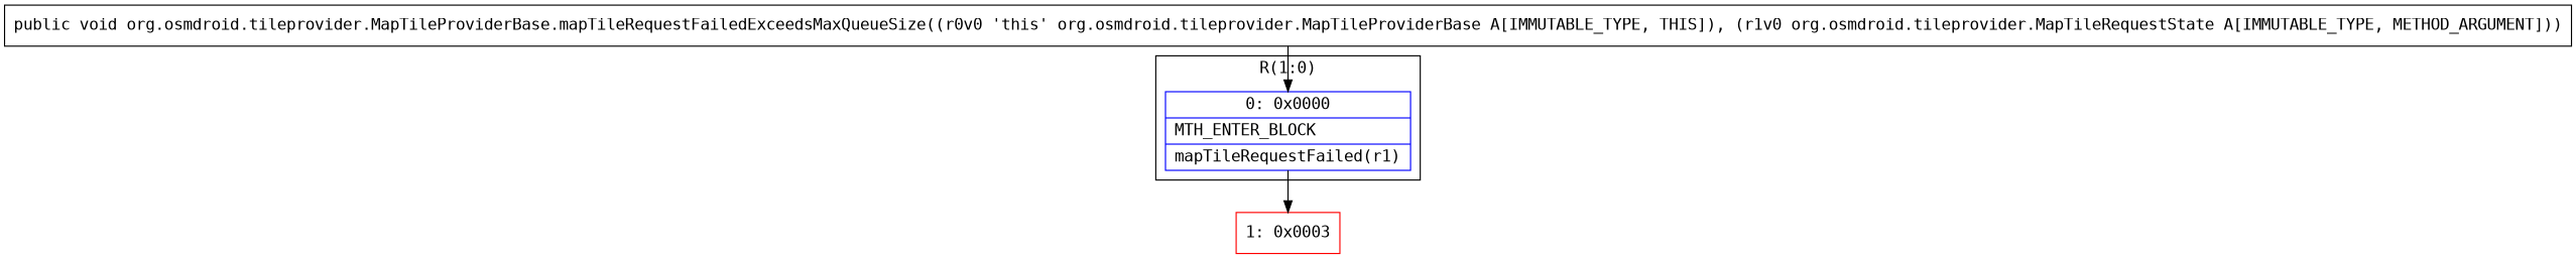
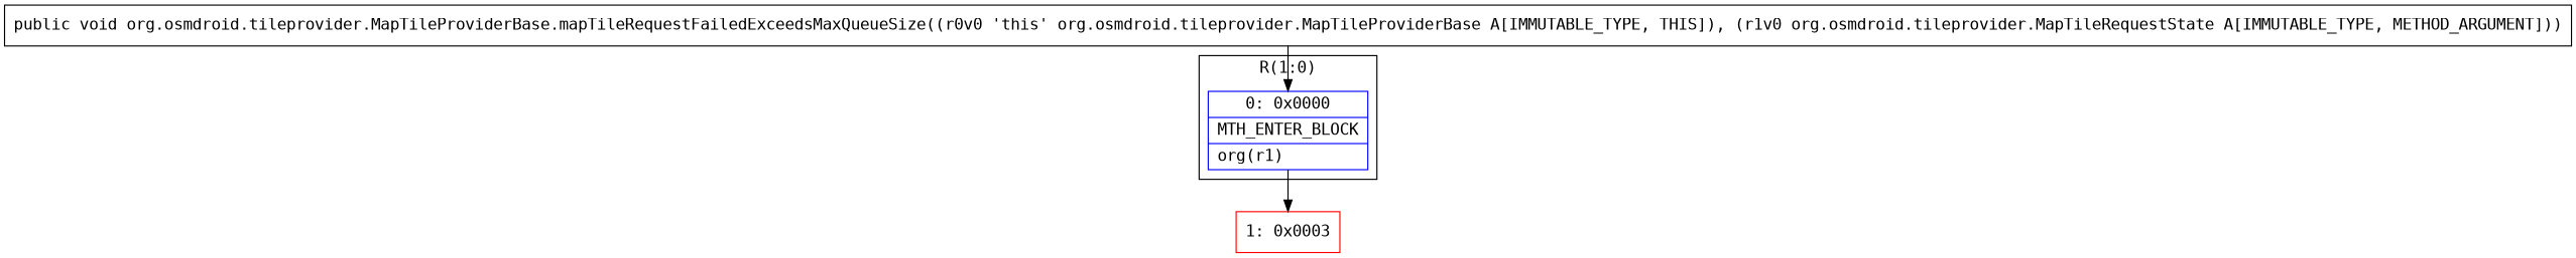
  digraph {
    fontname="DejaVu Sans Mono"
    node [shape=record fontname="DejaVu Sans Mono"]
    edge [fontname="DejaVu Sans Mono"]
-   n1 [color=blue label="{0\:\ 0x0000|MTH_ENTER_BLOCK\l|mapTileRequestFailed(r1)\l}"]
+   n1 [color=blue label="{0\:\ 0x0000|MTH_ENTER_BLOCK\l|org(r1)\l}"]
    n2 [color=red label="{1\:\ 0x0003}"]
    n3 [label="{public void org.osmdroid.tileprovider.MapTileProviderBase.mapTileRequestFailedExceedsMaxQueueSize((r0v0 'this' org.osmdroid.tileprovider.MapTileProviderBase A[IMMUTABLE_TYPE, THIS]), (r1v0 org.osmdroid.tileprovider.MapTileRequestState A[IMMUTABLE_TYPE, METHOD_ARGUMENT])) }"]
    subgraph cluster_1 {
      label="R(1:0)"
      n1
    }
    n1 -> n2
    n3 -> n1
  }
